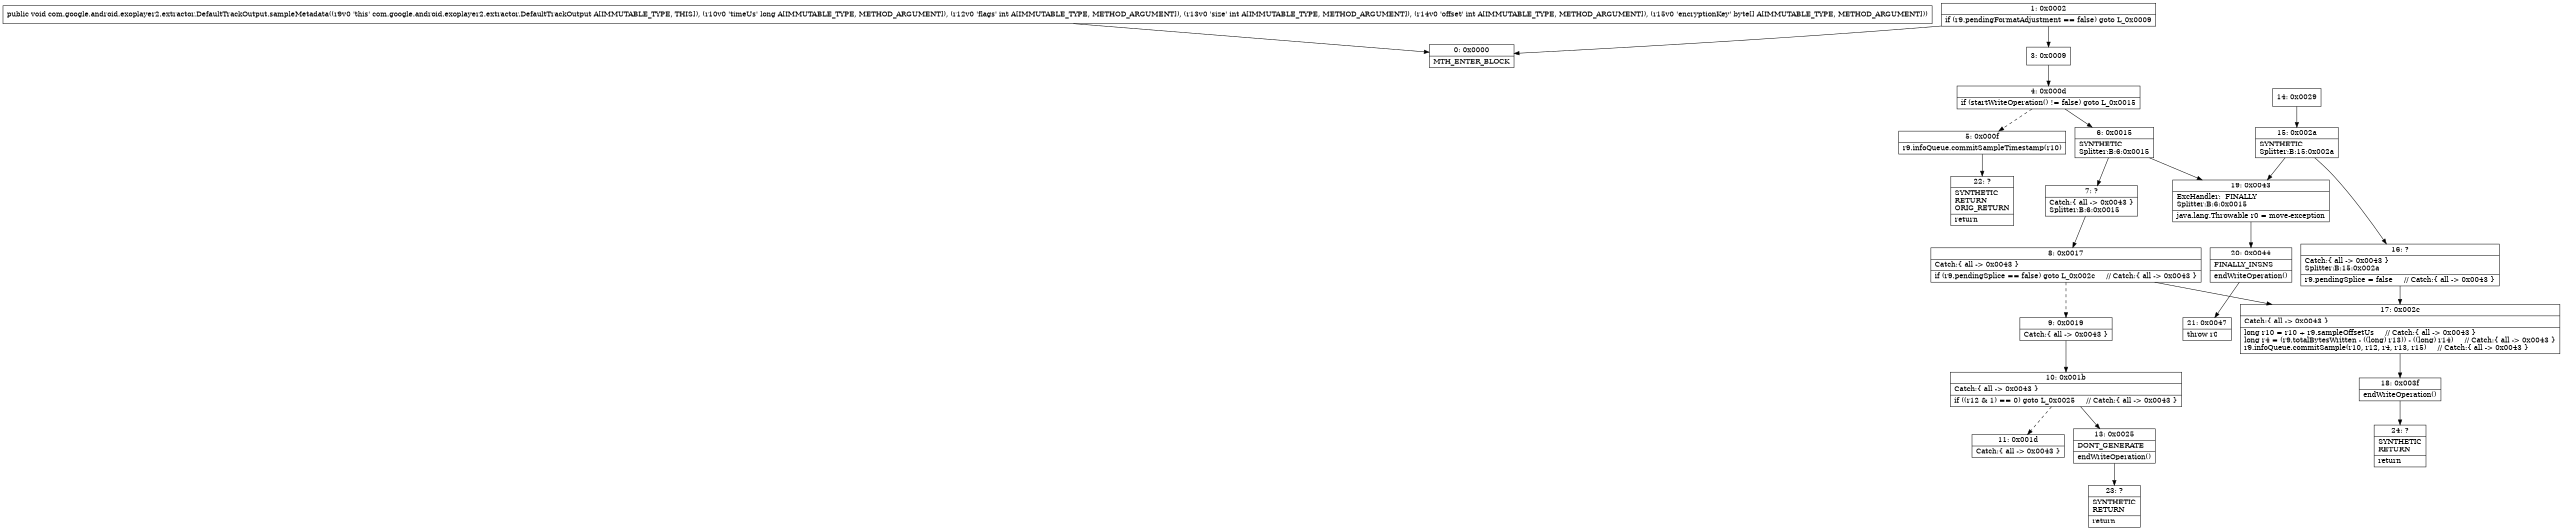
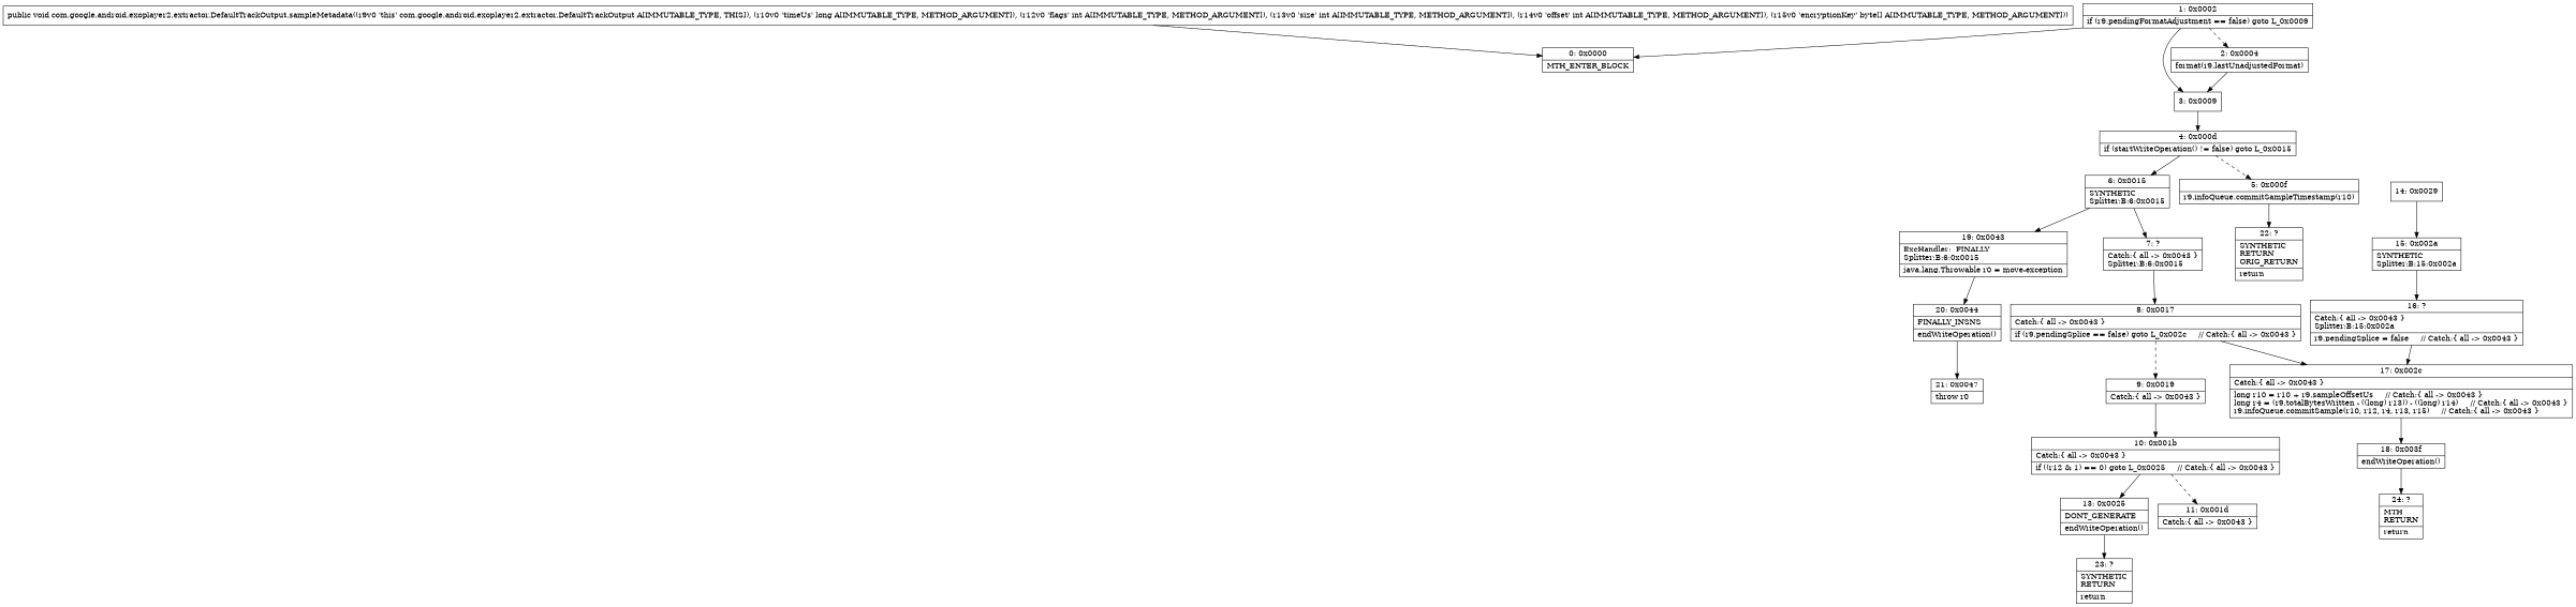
  digraph {
    node [shape=record]
    n1 [label="{0\:\ 0x0000|MTH_ENTER_BLOCK\l}"]
    n2 [label="{1\:\ 0x0002|if (r9.pendingFormatAdjustment == false) goto L_0x0009\l}"]
+   n3 [label="{2\:\ 0x0004|format(r9.lastUnadjustedFormat)\l}"]
    n4 [label="{3\:\ 0x0009}"]
    n5 [label="{4\:\ 0x000d|if (startWriteOperation() != false) goto L_0x0015\l}"]
    n6 [label="{5\:\ 0x000f|r9.infoQueue.commitSampleTimestamp(r10)\l}"]
    n7 [label="{6\:\ 0x0015|SYNTHETIC\lSplitter:B:6:0x0015\l}"]
    n8 [label="{22\:\ ?|SYNTHETIC\lRETURN\lORIG_RETURN\l|return\l}"]
    n9 [label="{7\:\ ?|Catch:\{ all \-\> 0x0043 \}\lSplitter:B:6:0x0015\l}"]
    n10 [label="{19\:\ 0x0043|ExcHandler:  FINALLY\lSplitter:B:6:0x0015\l|java.lang.Throwable r0 = move\-exception\l}"]
    n11 [label="{8\:\ 0x0017|Catch:\{ all \-\> 0x0043 \}\l|if (r9.pendingSplice == false) goto L_0x002c     \/\/ Catch:\{ all \-\> 0x0043 \}\l}"]
    n12 [label="{20\:\ 0x0044|FINALLY_INSNS\l|endWriteOperation()\l}"]
    n13 [label="{9\:\ 0x0019|Catch:\{ all \-\> 0x0043 \}\l}"]
    n14 [label="{17\:\ 0x002c|Catch:\{ all \-\> 0x0043 \}\l|long r10 = r10 + r9.sampleOffsetUs     \/\/ Catch:\{ all \-\> 0x0043 \}\llong r4 = (r9.totalBytesWritten \- ((long) r13)) \- ((long) r14)     \/\/ Catch:\{ all \-\> 0x0043 \}\lr9.infoQueue.commitSample(r10, r12, r4, r13, r15)     \/\/ Catch:\{ all \-\> 0x0043 \}\l}"]
    n15 [label="{10\:\ 0x001b|Catch:\{ all \-\> 0x0043 \}\l|if ((r12 & 1) == 0) goto L_0x0025     \/\/ Catch:\{ all \-\> 0x0043 \}\l}"]
    n16 [label="{18\:\ 0x003f|endWriteOperation()\l}"]
    n17 [label="{11\:\ 0x001d|Catch:\{ all \-\> 0x0043 \}\l}"]
    n18 [label="{13\:\ 0x0025|DONT_GENERATE\l|endWriteOperation()\l}"]
    n19 [label="{23\:\ ?|SYNTHETIC\lRETURN\l|return\l}"]
    n20 [label="{14\:\ 0x0029}"]
    n21 [label="{15\:\ 0x002a|SYNTHETIC\lSplitter:B:15:0x002a\l}"]
    n22 [label="{16\:\ ?|Catch:\{ all \-\> 0x0043 \}\lSplitter:B:15:0x002a\l|r9.pendingSplice = false     \/\/ Catch:\{ all \-\> 0x0043 \}\l}"]
-   n23 [label="{24\:\ ?|SYNTHETIC\lRETURN\l|return\l}"]
+   n23 [label="{24\:\ ?|MTH\lRETURN\l|return\l}"]
    n24 [label="{21\:\ 0x0047|throw r0\l}"]
    n25 [label="{public void com.google.android.exoplayer2.extractor.DefaultTrackOutput.sampleMetadata((r9v0 'this' com.google.android.exoplayer2.extractor.DefaultTrackOutput A[IMMUTABLE_TYPE, THIS]), (r10v0 'timeUs' long A[IMMUTABLE_TYPE, METHOD_ARGUMENT]), (r12v0 'flags' int A[IMMUTABLE_TYPE, METHOD_ARGUMENT]), (r13v0 'size' int A[IMMUTABLE_TYPE, METHOD_ARGUMENT]), (r14v0 'offset' int A[IMMUTABLE_TYPE, METHOD_ARGUMENT]), (r15v0 'encryptionKey' byte[] A[IMMUTABLE_TYPE, METHOD_ARGUMENT])) }"]
    n2 -> n1
+   n2 -> n3 [style=dashed]
    n2 -> n4
+   n3 -> n4
    n4 -> n5
    n5 -> n6 [style=dashed]
    n5 -> n7
    n6 -> n8
    n7 -> n9
    n7 -> n10
    n9 -> n11
    n10 -> n12
    n11 -> n13 [style=dashed]
    n11 -> n14
    n12 -> n24
    n13 -> n15
    n14 -> n16
    n15 -> n17 [style=dashed]
    n15 -> n18
    n16 -> n23
    n18 -> n19
    n20 -> n21
-   n21 -> n10
    n21 -> n22
    n22 -> n14
    n25 -> n1
  }
